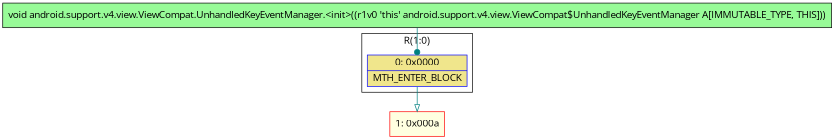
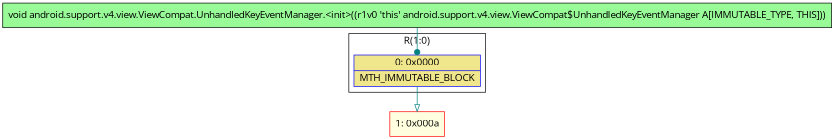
  digraph {
    fontname="Open Sans"
    node [shape=record style=filled fontname="Open Sans"]
    edge [color=teal style=solid fontname="Open Sans"]
-   n1 [color=blue label="{0\:\ 0x0000|MTH_ENTER_BLOCK\l}" fillcolor=khaki]
+   n1 [color=blue label="{0\:\ 0x0000|MTH_IMMUTABLE_BLOCK\l}" fillcolor=khaki]
    n2 [color=red label="{1\:\ 0x000a}" fillcolor=lightyellow]
    n3 [label="{void android.support.v4.view.ViewCompat.UnhandledKeyEventManager.\<init\>((r1v0 'this' android.support.v4.view.ViewCompat$UnhandledKeyEventManager A[IMMUTABLE_TYPE, THIS])) }" fillcolor=palegreen]
    subgraph cluster_1 {
      label="R(1:0)"
      n1
    }
    n1 -> n2 [arrowhead=onormal]
    n3 -> n1 [arrowhead=dot]
  }
